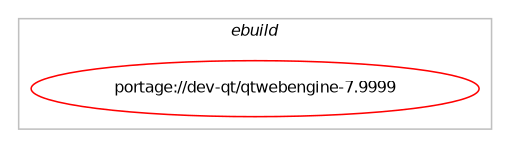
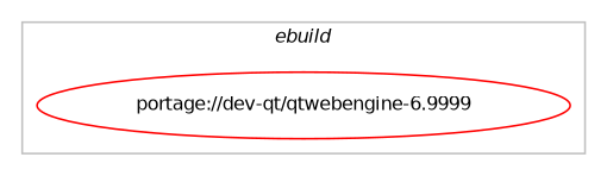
  digraph {
    compound=true
    concentrate=true
    fontname=Helvetica
    fontsize=10
    newrank=true
    rankdir=LR
    ranksep=1.5
-   n1 [color=red fontname=Helvetica fontsize=10 label="portage://dev-qt/qtwebengine-7.9999" width=4]
+   n1 [color=red fontname=Helvetica fontsize=10 label="portage://dev-qt/qtwebengine-6.9999" width=4]
    subgraph cluster_1 {
      color=gray
      label=<<i>ebuild</i>>
      n1
    }
    subgraph cluster_2 {
      color=gray
      label=<<i>dependencies</i>>
      subgraph cluster_3 {
        color=gray
        fillcolor="#eeeeee"
        label=<<i>compile</i>>
        style=filled
      }
      subgraph cluster_4 {
        color=gray
        fillcolor="#eeeeee"
        label=<<i>compile and run</i>>
        style=filled
      }
      subgraph cluster_5 {
        color=gray
        fillcolor="#eeeeee"
        label=<<i>run</i>>
        style=filled
      }
    }
    subgraph cluster_6 {
      color=gray
      label=<<i>candidates</i>>
      rank=same
    }
  }
